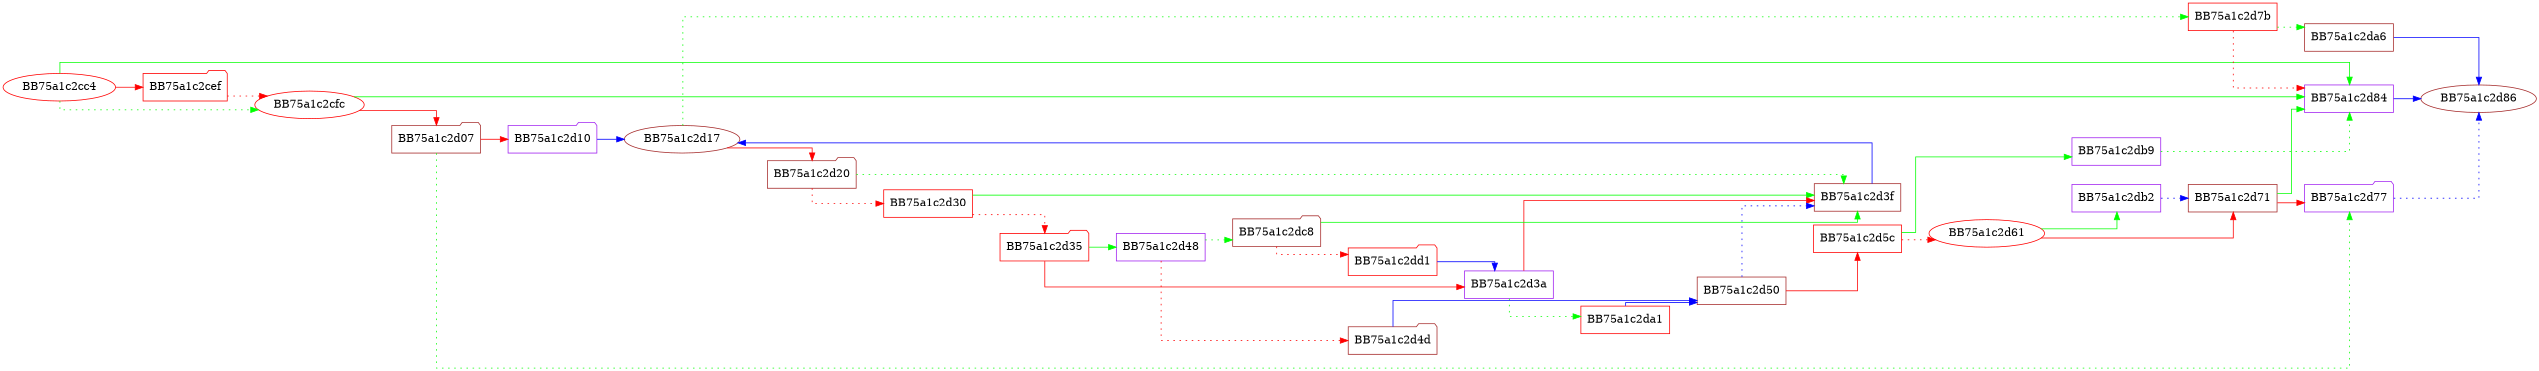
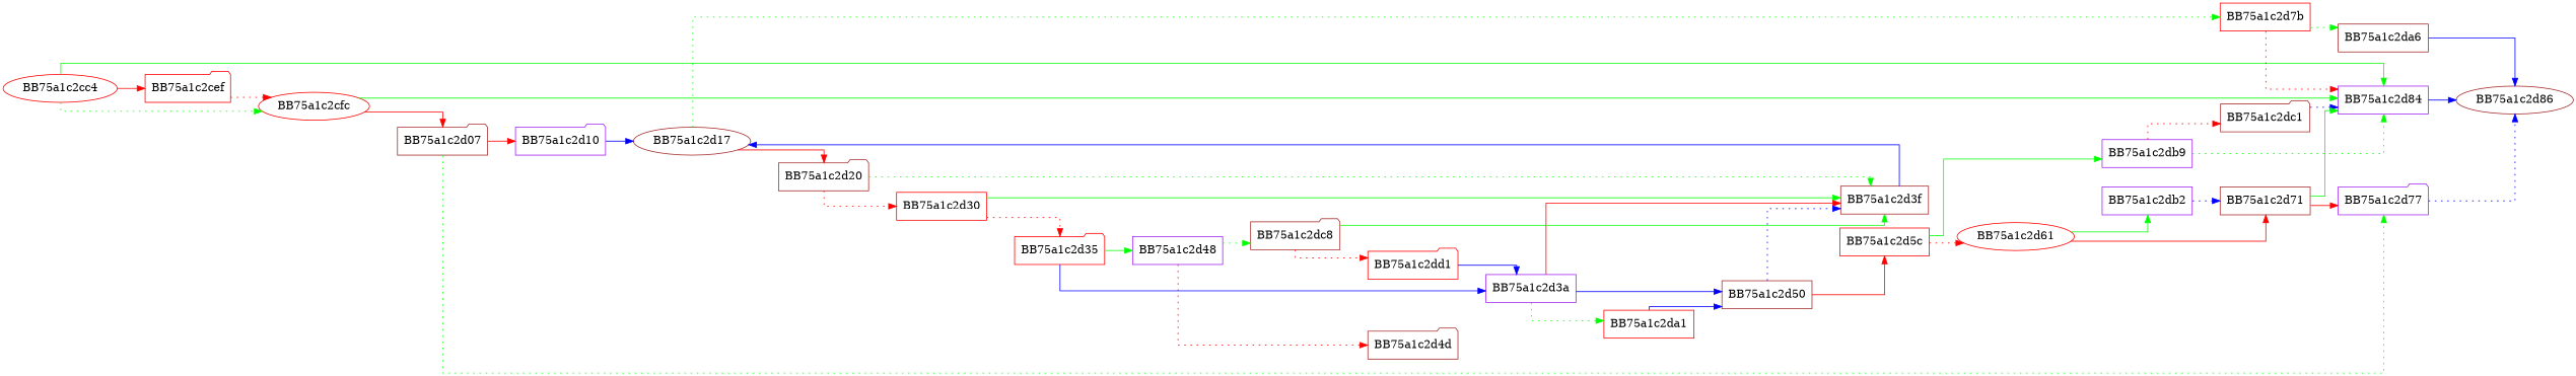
  digraph {
    rankdir=LR
    splines=ortho
    node [color=brown shape=box]
    edge [color=red style=solid]
    BB75a1c2cc4 [color=red shape=ellipse]
    BB75a1c2cfc [color=red shape=ellipse]
    BB75a1c2cef [color=red shape=folder]
    BB75a1c2d84 [color=purple]
    BB75a1c2d07 [shape=folder]
    BB75a1c2d86 [shape=ellipse]
    BB75a1c2d77 [color=purple shape=folder]
    BB75a1c2d10 [color=purple shape=folder]
    BB75a1c2d17 [shape=ellipse]
    BB75a1c2d7b [color=red]
    BB75a1c2d20 [shape=folder]
    BB75a1c2da6
    BB75a1c2d3f
    BB75a1c2d30 [color=red]
    BB75a1c2d35 [color=red shape=folder]
    BB75a1c2d48 [color=purple]
    BB75a1c2d3a [color=purple]
    BB75a1c2dc8 [shape=folder]
    BB75a1c2d4d [shape=folder]
    BB75a1c2da1 [color=red]
    BB75a1c2dd1 [color=red shape=folder]
    BB75a1c2d50
    BB75a1c2d5c [color=red]
    BB75a1c2db9 [color=purple]
    BB75a1c2d61 [color=red shape=ellipse]
+   BB75a1c2dc1 [shape=folder]
    BB75a1c2db2 [color=purple]
    BB75a1c2d71
    BB75a1c2cc4 -> BB75a1c2cfc [color=green style=dotted]
    BB75a1c2cc4 -> BB75a1c2cef
    BB75a1c2cc4 -> BB75a1c2d84 [color=green]
    BB75a1c2cfc -> BB75a1c2d84 [color=green]
    BB75a1c2cfc -> BB75a1c2d07
    BB75a1c2cef -> BB75a1c2cfc [style=dotted]
    BB75a1c2d84 -> BB75a1c2d86 [color=blue]
    BB75a1c2d07 -> BB75a1c2d77 [color=green style=dotted]
    BB75a1c2d07 -> BB75a1c2d10
    BB75a1c2d77 -> BB75a1c2d86 [color=blue style=dotted]
    BB75a1c2d10 -> BB75a1c2d17 [color=blue]
    BB75a1c2d17 -> BB75a1c2d7b [color=green style=dotted]
    BB75a1c2d17 -> BB75a1c2d20
    BB75a1c2d7b -> BB75a1c2d84 [style=dotted]
    BB75a1c2d7b -> BB75a1c2da6 [color=green style=dotted]
    BB75a1c2d20 -> BB75a1c2d3f [color=green style=dotted]
    BB75a1c2d20 -> BB75a1c2d30 [style=dotted]
    BB75a1c2da6 -> BB75a1c2d86 [color=blue]
    BB75a1c2d3f -> BB75a1c2d17 [color=blue]
    BB75a1c2d30 -> BB75a1c2d3f [color=green]
    BB75a1c2d30 -> BB75a1c2d35 [style=dotted]
    BB75a1c2d35 -> BB75a1c2d48 [color=green]
-   BB75a1c2d35 -> BB75a1c2d3a
+   BB75a1c2d35 -> BB75a1c2d3a [color=blue]
    BB75a1c2d48 -> BB75a1c2dc8 [color=green style=dotted]
    BB75a1c2d48 -> BB75a1c2d4d [style=dotted]
    BB75a1c2d3a -> BB75a1c2d3f
    BB75a1c2d3a -> BB75a1c2da1 [color=green style=dotted]
    BB75a1c2dc8 -> BB75a1c2d3f [color=green]
    BB75a1c2dc8 -> BB75a1c2dd1 [style=dotted]
-   BB75a1c2d4d -> BB75a1c2d50 [color=blue]
+   BB75a1c2d3a -> BB75a1c2d50 [color=blue]
    BB75a1c2da1 -> BB75a1c2d50 [color=blue]
    BB75a1c2dd1 -> BB75a1c2d3a [color=blue]
    BB75a1c2d50 -> BB75a1c2d3f [color=blue style=dotted]
    BB75a1c2d50 -> BB75a1c2d5c
    BB75a1c2d5c -> BB75a1c2db9 [color=green]
    BB75a1c2d5c -> BB75a1c2d61 [style=dotted]
    BB75a1c2db9 -> BB75a1c2d84 [color=green style=dotted]
+   BB75a1c2db9 -> BB75a1c2dc1 [style=dotted]
    BB75a1c2d61 -> BB75a1c2db2 [color=green]
    BB75a1c2d61 -> BB75a1c2d71
+   BB75a1c2dc1 -> BB75a1c2d84 [color=blue style=dotted]
    BB75a1c2db2 -> BB75a1c2d71 [color=blue style=dotted]
    BB75a1c2d71 -> BB75a1c2d84 [color=green]
    BB75a1c2d71 -> BB75a1c2d77
  }
